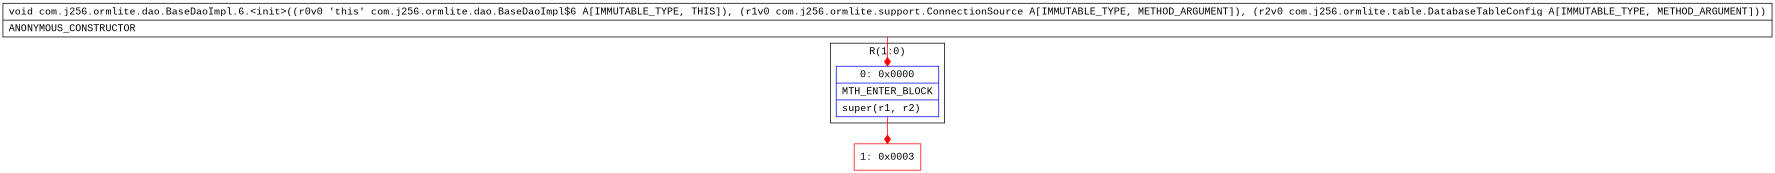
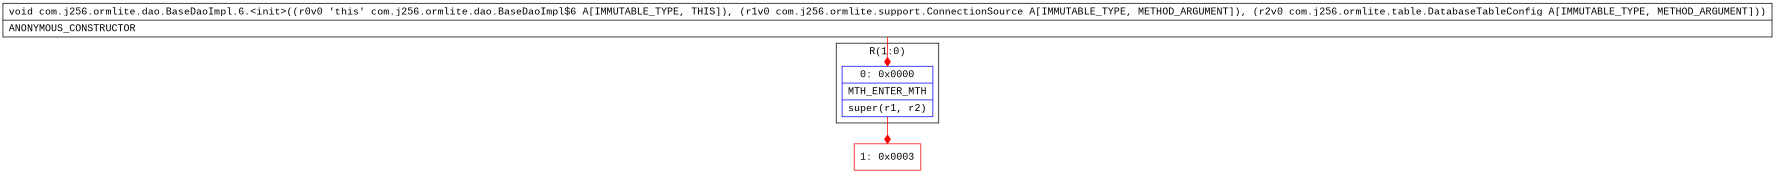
  digraph {
    fontname="Liberation Mono"
    node [shape=record fontname="Liberation Mono"]
    edge [color=red arrowhead=diamond fontname="Liberation Mono"]
-   n1 [color=blue label="{0\:\ 0x0000|MTH_ENTER_BLOCK\l|super(r1, r2)\l}"]
+   n1 [color=blue label="{0\:\ 0x0000|MTH_ENTER_MTH\l|super(r1, r2)\l}"]
    n2 [color=red label="{1\:\ 0x0003}"]
    n3 [label="{void com.j256.ormlite.dao.BaseDaoImpl.6.\<init\>((r0v0 'this' com.j256.ormlite.dao.BaseDaoImpl$6 A[IMMUTABLE_TYPE, THIS]), (r1v0 com.j256.ormlite.support.ConnectionSource A[IMMUTABLE_TYPE, METHOD_ARGUMENT]), (r2v0 com.j256.ormlite.table.DatabaseTableConfig A[IMMUTABLE_TYPE, METHOD_ARGUMENT]))  | ANONYMOUS_CONSTRUCTOR\l}"]
    subgraph cluster_1 {
      label="R(1:0)"
      n1
    }
    n1 -> n2
    n3 -> n1
  }
